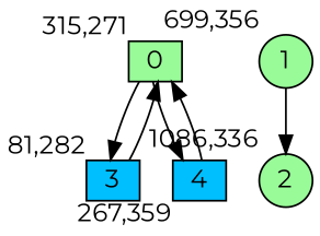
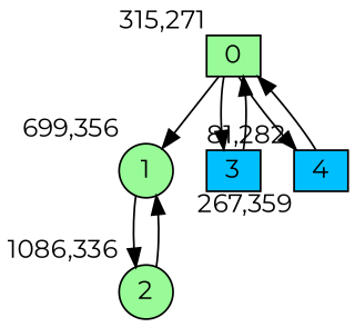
  digraph {
    bgcolor=white
    fontname=Montserrat
    node [fillcolor=palegreen fixedsize=true fontname=Montserrat shape=box style=filled]
    edge [fontname=Montserrat]
    0 [height=0.3 width=0.4 xlabel="315,271"]
    1 [height=0.3 shape=circle width=0.4 xlabel="699,356"]
    3 [fillcolor=deepskyblue height=0.3 width=0.4 xlabel="81,282"]
    4 [fillcolor=deepskyblue height=0.3 width=0.4 xlabel="267,359"]
    2 [height=0.3 shape=circle width=0.4 xlabel="1086,336"]
+   0 -> 1
    0 -> 3
    0 -> 4
    1 -> 2
    3 -> 0
    4 -> 0
+   2 -> 1
  }
